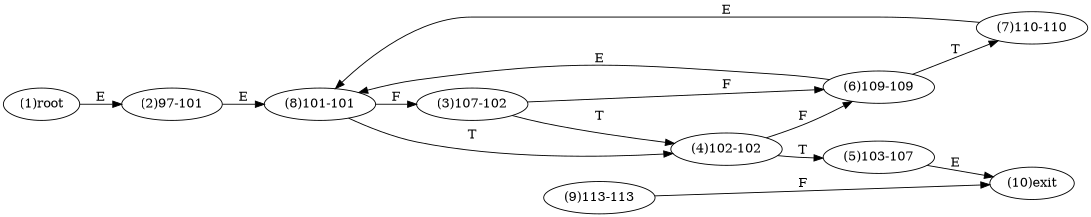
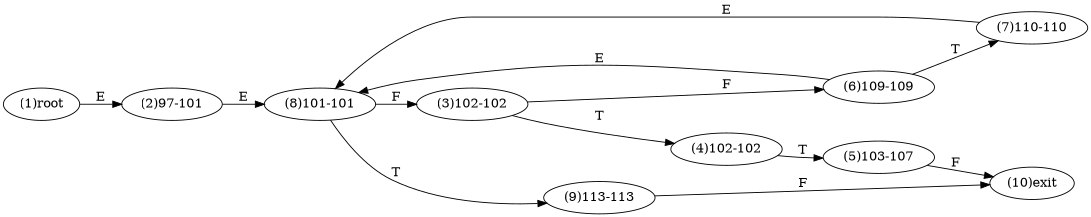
  digraph {
    rankdir=LR
    n1 [label="(1)root"]
    n2 [label="(2)97-101"]
    n3 [label="(8)101-101"]
-   n4 [label="(3)107-102"]
+   n4 [label="(3)102-102"]
    n5 [label="(9)113-113"]
    n6 [label="(4)102-102"]
    n7 [label="(6)109-109"]
    n8 [label="(5)103-107"]
    n9 [label="(7)110-110"]
    n10 [label="(10)exit"]
    n1 -> n2 [label=E]
    n2 -> n3 [label=E]
    n3 -> n4 [label=F]
-   n3 -> n6 [label=T]
+   n3 -> n5 [label=T]
    n4 -> n6 [label=T]
    n4 -> n7 [label=F]
    n5 -> n10 [label=F]
-   n6 -> n7 [label=F]
    n6 -> n8 [label=T]
    n7 -> n3 [label=E]
    n7 -> n9 [label=T]
-   n8 -> n10 [label=E]
+   n8 -> n10 [label=F]
    n9 -> n3 [label=E]
  }
